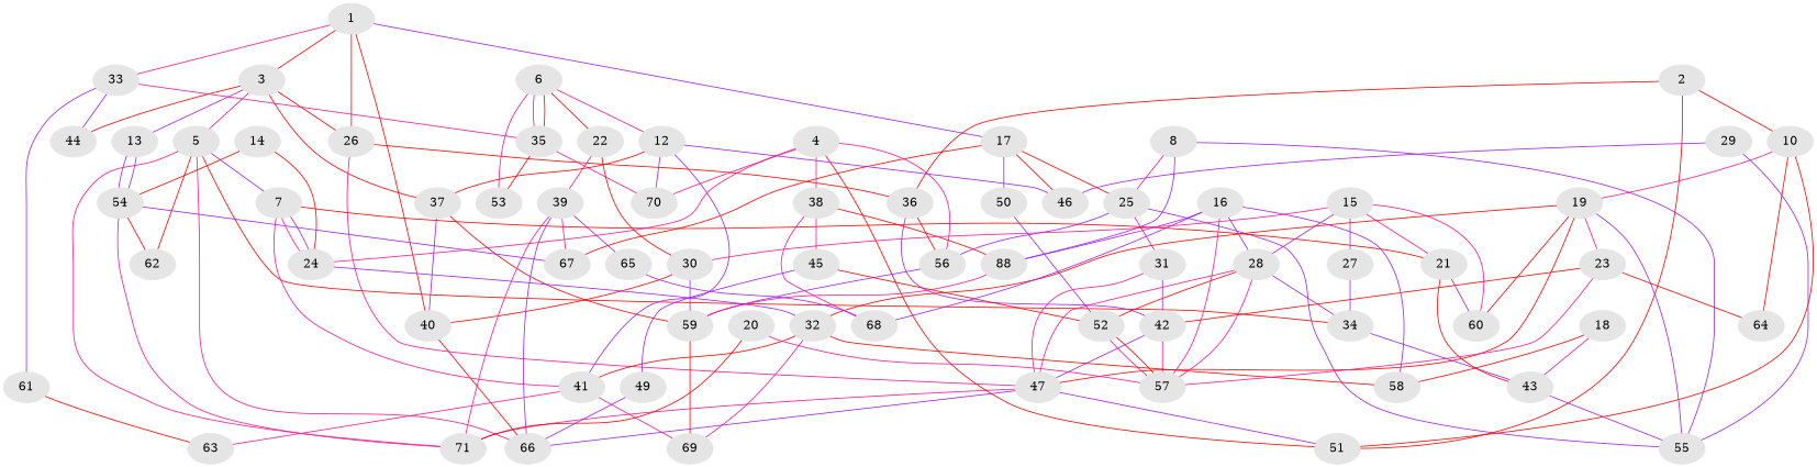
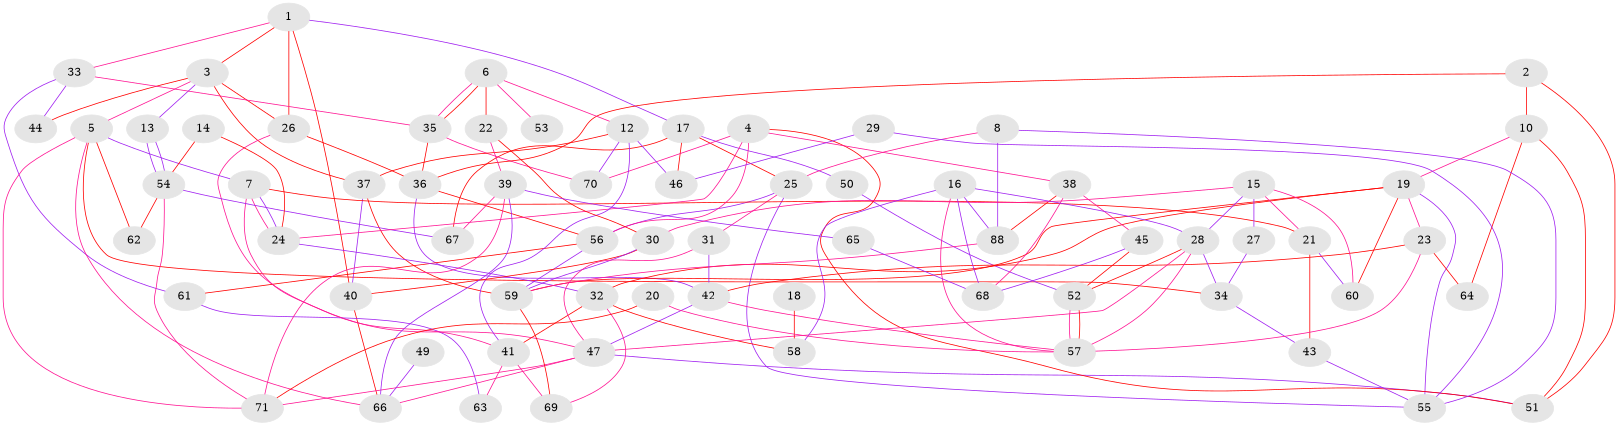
  graph {
    fontname="DejaVu Serif"
    node [color=gray90 fontname="DejaVu Serif" style=filled]
    edge [color=red fontname="DejaVu Serif"]
    1
    3
    17
    26
    33
    40
    5
    13
    37
    44
    25
    46
    50
    67
    36
    47
    35
    61
    66
    2
    10
    51
    64
    19
    56
    42
    7
    34
    62
    71
    54
    59
    4
    24
    38
    70
    32
    n38 [label=88]
    68
    45
    21
    41
    43
    6
    12
    22
    53
    30
    39
    60
    69
    63
    8
    55
    31
    23
    14
    15
    27
    28
    57
    52
    16
    58
    18
    20
    65
    29
    49
    1 -- 3
    1 -- 17 [color=purple]
    1 -- 26
    1 -- 33 [color=deeppink]
    1 -- 40
    3 -- 26
    3 -- 5 [color=deeppink]
    3 -- 13 [color=purple]
    3 -- 37
    3 -- 44
    17 -- 25
    17 -- 46
    17 -- 50 [color=purple]
    17 -- 67
    26 -- 36
    26 -- 47 [color=deeppink]
    33 -- 44 [color=purple]
    33 -- 35 [color=deeppink]
    33 -- 61 [color=purple]
    40 -- 66
    5 -- 66 [color=deeppink]
    5 -- 7 [color=purple]
    5 -- 34
    5 -- 62
    5 -- 71 [color=deeppink]
    13 -- 54 [color=purple]
    13 -- 54 [color=purple]
    37 -- 40 [color=purple]
    37 -- 59
    25 -- 56 [color=purple]
    25 -- 55 [color=purple]
    25 -- 31 [color=deeppink]
    50 -- 52 [color=purple]
    36 -- 56
    36 -- 42 [color=purple]
-   47 -- 66 [color=purple]
+   47 -- 66 [color=deeppink]
    47 -- 51 [color=purple]
    47 -- 71 [color=deeppink]
    35 -- 70 [color=deeppink]
-   35 -- 53
-   61 -- 63
+   35 -- 36
+   61 -- 63 [color=purple]
    2 -- 36
    2 -- 10
    2 -- 51
    10 -- 51
    10 -- 64
    10 -- 19 [color=deeppink]
-   19 -- 47
+   19 -- 59
    19 -- 32
    19 -- 60
    19 -- 55 [color=purple]
    19 -- 23 [color=deeppink]
+   56 -- 61
    56 -- 59 [color=purple]
    42 -- 47 [color=purple]
    42 -- 57 [color=deeppink]
    7 -- 24 [color=deeppink]
    7 -- 24 [color=purple]
    7 -- 21
    7 -- 41 [color=deeppink]
    34 -- 43 [color=purple]
    54 -- 67 [color=purple]
    54 -- 62
    54 -- 71 [color=deeppink]
    59 -- 69
    4 -- 51
    4 -- 56 [color=deeppink]
    4 -- 24 [color=deeppink]
    4 -- 38 [color=deeppink]
    4 -- 70 [color=deeppink]
    24 -- 32 [color=purple]
    38 -- n38
    38 -- 68 [color=deeppink]
    38 -- 45 [color=deeppink]
    32 -- 41
    32 -- 69 [color=deeppink]
    32 -- 58
    n38 -- 59 [color=deeppink]
    45 -- 52
-   45 -- 49 [color=purple]
+   45 -- 68 [color=purple]
    21 -- 43
    21 -- 60 [color=purple]
    41 -- 69 [color=deeppink]
    41 -- 63 [color=deeppink]
    43 -- 55 [color=purple]
    6 -- 35 [color=deeppink]
    6 -- 35
    6 -- 12 [color=deeppink]
    6 -- 22
    6 -- 53 [color=deeppink]
    12 -- 37
    12 -- 46 [color=purple]
    12 -- 70 [color=purple]
    12 -- 41 [color=purple]
    22 -- 30
    22 -- 39 [color=deeppink]
    30 -- 40
    30 -- 59 [color=purple]
    39 -- 67 [color=deeppink]
    39 -- 66 [color=purple]
    39 -- 71 [color=deeppink]
    39 -- 65 [color=purple]
    8 -- 25 [color=deeppink]
    8 -- n38 [color=purple]
    8 -- 55 [color=purple]
    31 -- 47 [color=deeppink]
    31 -- 42 [color=purple]
    23 -- 64
    23 -- 42
    23 -- 57 [color=deeppink]
    14 -- 54
    14 -- 24
    15 -- 21 [color=deeppink]
    15 -- 30 [color=deeppink]
    15 -- 60 [color=deeppink]
    15 -- 27 [color=purple]
    15 -- 28 [color=purple]
    27 -- 34 [color=purple]
    28 -- 47 [color=deeppink]
    28 -- 34 [color=purple]
    28 -- 57 [color=deeppink]
    28 -- 52
    52 -- 57 [color=deeppink]
    52 -- 57
    16 -- n38 [color=purple]
    16 -- 68 [color=purple]
    16 -- 28 [color=purple]
    16 -- 57 [color=deeppink]
    16 -- 58 [color=purple]
-   18 -- 43 [color=deeppink]
    18 -- 58
    20 -- 71
    20 -- 57 [color=deeppink]
    65 -- 68 [color=purple]
    29 -- 46 [color=purple]
    29 -- 55 [color=purple]
    49 -- 66 [color=purple]
  }
